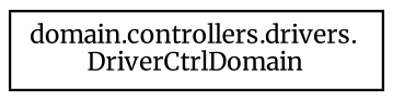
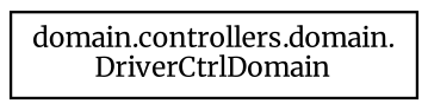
  digraph {
    rankdir=LR
    fontname=Merriweather
-   n1 [color=black fillcolor=white fontname=Merriweather fontsize=10 height=0.2 label="domain.controllers.drivers.\lDriverCtrlDomain" shape=record style=filled width=0.4]
+   n1 [color=black fillcolor=white fontname=Merriweather fontsize=10 height=0.2 label="domain.controllers.domain.\lDriverCtrlDomain" shape=record style=filled width=0.4]
  }
